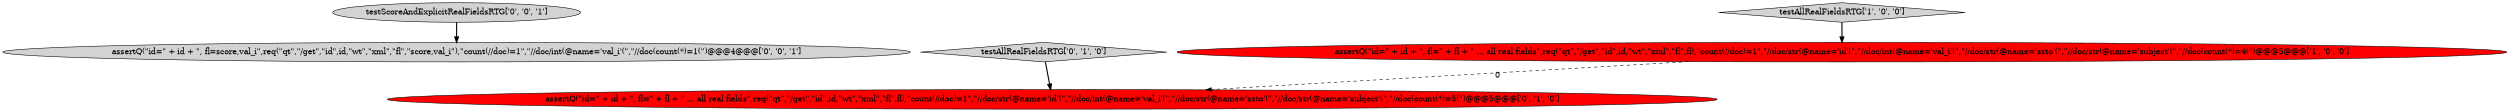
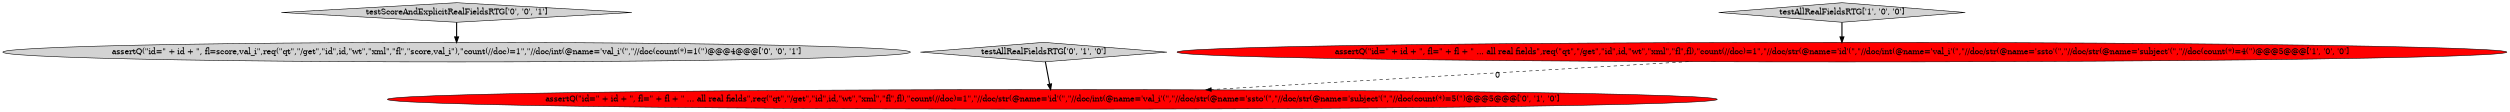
  digraph {
    node [fillcolor=lightgray shape=diamond style=filled]
    edge [style=bold]
-   n1 [label="testScoreAndExplicitRealFieldsRTG['0', '0', '1']" shape=ellipse]
+   n1 [label="testScoreAndExplicitRealFieldsRTG['0', '0', '1']"]
    n2 [label="assertQ(\"id=\" + id + \", fl=score,val_i\",req(\"qt\",\"/get\",\"id\",id,\"wt\",\"xml\",\"fl\",\"score,val_i\"),\"count(//doc)=1\",\"//doc/int(@name='val_i'(\",\"//doc(count(*)=1(\")@@@4@@@['0', '0', '1']" shape=ellipse]
    n3 [fillcolor=red label="assertQ(\"id=\" + id + \", fl=\" + fl + \" ... all real fields\",req(\"qt\",\"/get\",\"id\",id,\"wt\",\"xml\",\"fl\",fl),\"count(//doc)=1\",\"//doc/str(@name='id'(\",\"//doc/int(@name='val_i'(\",\"//doc/str(@name='ssto'(\",\"//doc/str(@name='subject'(\",\"//doc(count(*)=4(\")@@@5@@@['1', '0', '0']" shape=ellipse]
    n4 [fillcolor=red label="assertQ(\"id=\" + id + \", fl=\" + fl + \" ... all real fields\",req(\"qt\",\"/get\",\"id\",id,\"wt\",\"xml\",\"fl\",fl),\"count(//doc)=1\",\"//doc/str(@name='id'(\",\"//doc/int(@name='val_i'(\",\"//doc/str(@name='ssto'(\",\"//doc/str(@name='subject'(\",\"//doc(count(*)=5(\")@@@5@@@['0', '1', '0']" shape=ellipse]
    n5 [label="testAllRealFieldsRTG['0', '1', '0']"]
    n6 [label="testAllRealFieldsRTG['1', '0', '0']"]
    n1 -> n2
    n3 -> n4 [label=0 style=dashed]
    n5 -> n4
    n6 -> n3
  }
